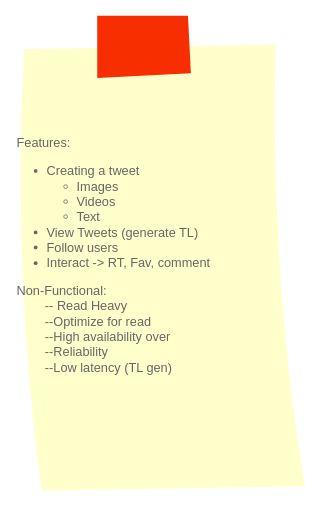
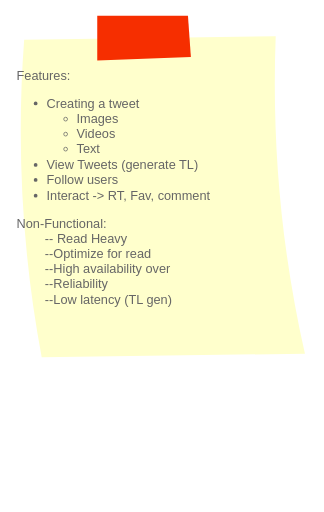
  <mxCell id="0" />
  <mxCell id="1" parent="0" />
- <mxCell id="2" value="Features:&lt;br&gt;&lt;ul&gt;&lt;li&gt;Creating a tweet&lt;/li&gt;&lt;ul&gt;&lt;li&gt;Images&lt;/li&gt;&lt;li&gt;Videos&lt;/li&gt;&lt;li&gt;Text&lt;/li&gt;&lt;/ul&gt;&lt;li&gt;View Tweets (generate TL)&lt;/li&gt;&lt;li&gt;Follow users&lt;/li&gt;&lt;li&gt;Interact -&amp;gt; RT, Fav, comment&lt;/li&gt;&lt;/ul&gt;&lt;div&gt;Non-Functional:&lt;/div&gt;&lt;div&gt;&lt;span style=&quot;white-space: pre;&quot;&gt;&#09;&lt;/span&gt;-- Read Heavy&lt;br&gt;&lt;/div&gt;&lt;div&gt;&lt;span style=&quot;white-space: pre;&quot;&gt;&#09;&lt;/span&gt;--Optimize for read&lt;br&gt;&lt;/div&gt;&lt;div&gt;&lt;span style=&quot;white-space: pre;&quot;&gt;&#09;&lt;/span&gt;--High availability over&amp;nbsp;&lt;br&gt;&lt;/div&gt;&lt;div&gt;&lt;span style=&quot;white-space: pre;&quot;&gt;&#09;&lt;/span&gt;--Reliability&lt;br&gt;&lt;/div&gt;&lt;div&gt;&lt;span style=&quot;white-space: pre;&quot;&gt;&#09;&lt;/span&gt;--Low latency (TL gen)&lt;br&gt;&lt;/div&gt;" style="strokeWidth=1;shadow=0;dashed=0;align=left;html=1;shape=mxgraph.mockup.text.stickyNote2;fontColor=#666666;mainText=;fontSize=17;whiteSpace=wrap;fillColor=#ffffcc;strokeColor=#F62E00;" vertex="1" parent="1"><mxGeometry x="20" width="390" height="640" as="geometry" y="20" /></mxCell>
+ <mxCell id="2" value="Features:&lt;br&gt;&lt;ul&gt;&lt;li&gt;Creating a tweet&lt;/li&gt;&lt;ul&gt;&lt;li&gt;Images&lt;/li&gt;&lt;li&gt;Videos&lt;/li&gt;&lt;li&gt;Text&lt;/li&gt;&lt;/ul&gt;&lt;li&gt;View Tweets (generate TL)&lt;/li&gt;&lt;li&gt;Follow users&lt;/li&gt;&lt;li&gt;Interact -&amp;gt; RT, Fav, comment&lt;/li&gt;&lt;/ul&gt;&lt;div&gt;Non-Functional:&lt;/div&gt;&lt;div&gt;&lt;span style=&quot;white-space: pre;&quot;&gt;&#09;&lt;/span&gt;-- Read Heavy&lt;br&gt;&lt;/div&gt;&lt;div&gt;&lt;span style=&quot;white-space: pre;&quot;&gt;&#09;&lt;/span&gt;--Optimize for read&lt;br&gt;&lt;/div&gt;&lt;div&gt;&lt;span style=&quot;white-space: pre;&quot;&gt;&#09;&lt;/span&gt;--High availability over&amp;nbsp;&lt;br&gt;&lt;/div&gt;&lt;div&gt;&lt;span style=&quot;white-space: pre;&quot;&gt;&#09;&lt;/span&gt;--Reliability&lt;br&gt;&lt;/div&gt;&lt;div&gt;&lt;span style=&quot;white-space: pre;&quot;&gt;&#09;&lt;/span&gt;--Low latency (TL gen)&lt;br&gt;&lt;/div&gt;" style="strokeWidth=1;shadow=0;dashed=0;align=left;html=1;shape=mxgraph.mockup.text.stickyNote2;fontColor=#666666;mainText=;fontSize=17;whiteSpace=wrap;fillColor=#ffffcc;strokeColor=#F62E00;" vertex="1" parent="1"><mxGeometry x="20" y="20" width="390" height="460" as="geometry" /></mxCell>
